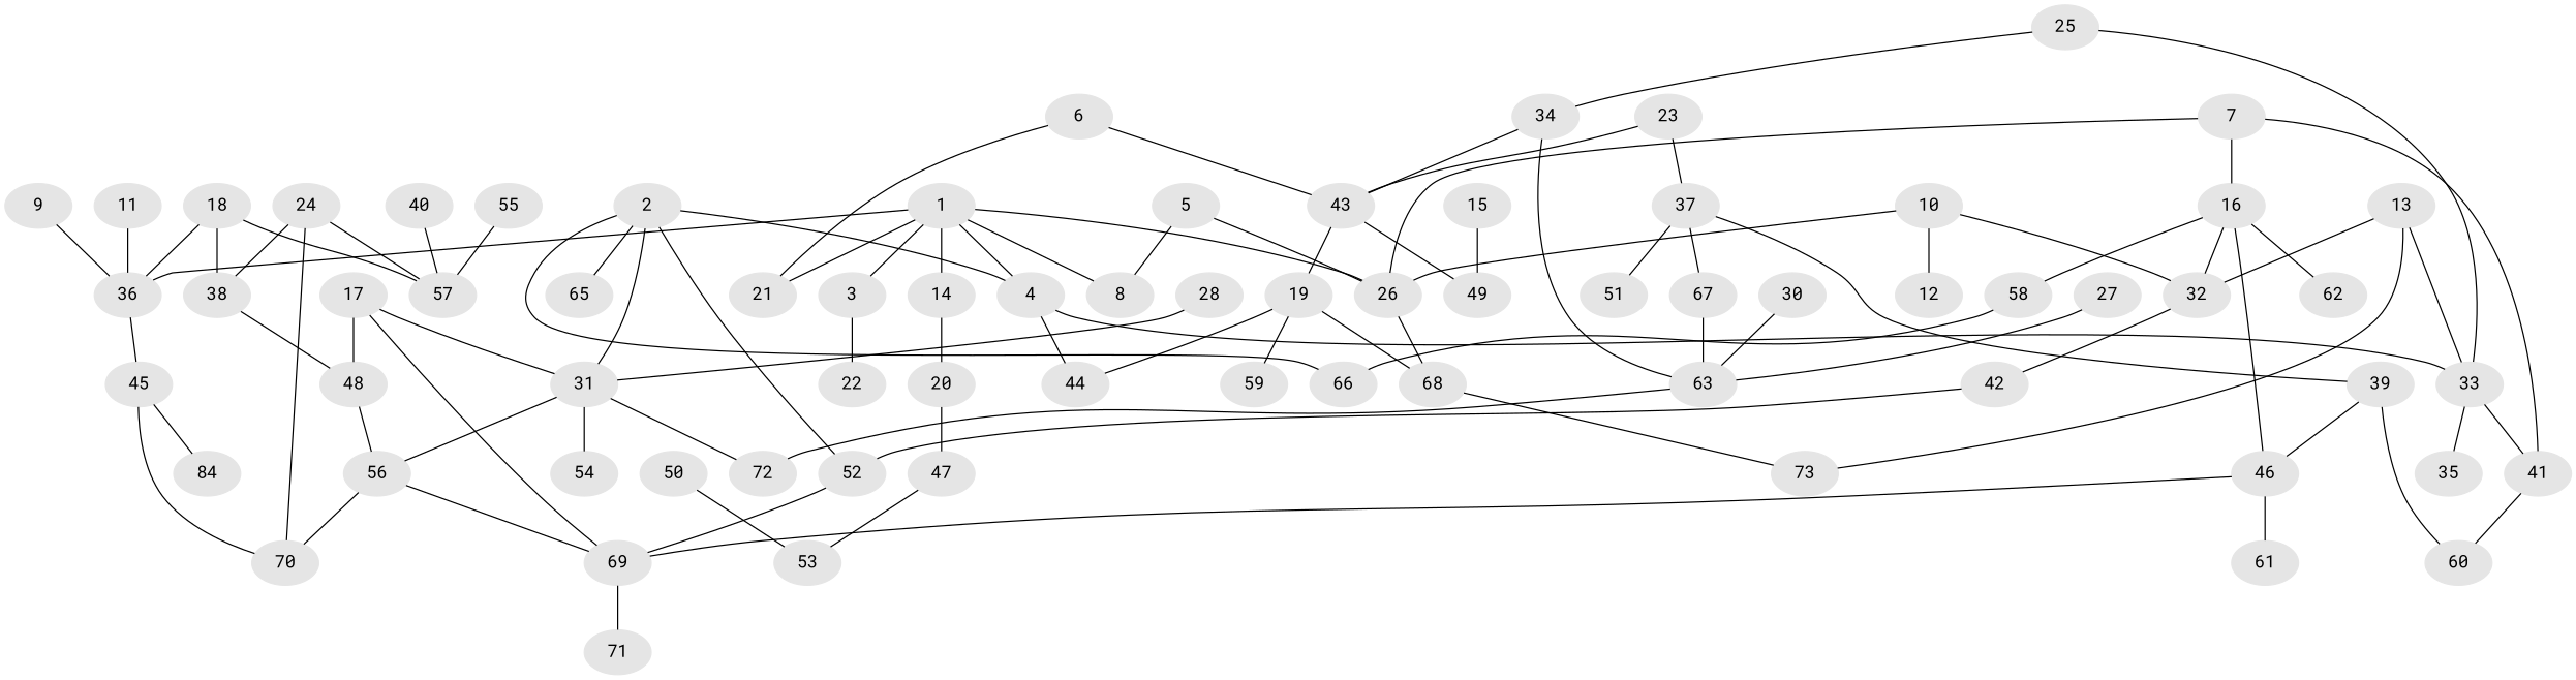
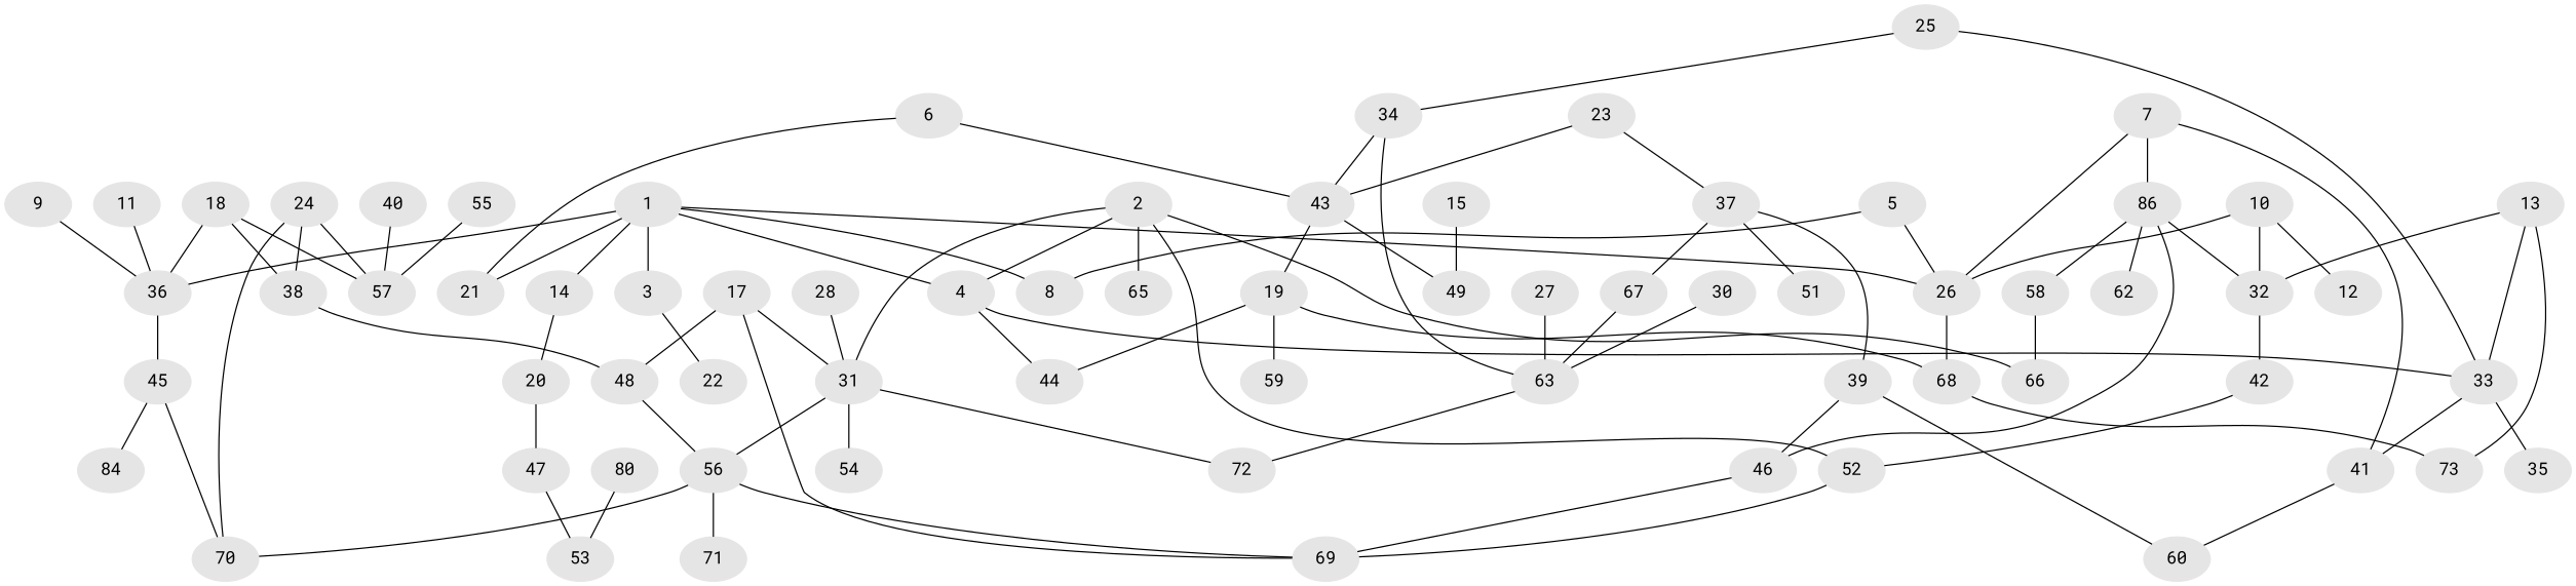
  graph {
    fontname="Roboto Mono"
    node [color=gray90 fontname="Roboto Mono" style=filled]
    edge [fontname="Roboto Mono" weight=1.0]
    1
    3
    4
    8
    14
    21
    26
    36
    22
    33
    44
    20
    47
    68
    45
    2
    31
    52
    65
    66
    54
    56
    72
    69
    41
    35
    5
    6
    43
    19
    49
    7
-   16
+   16 [label=86]
    32
    46
    58
    62
    9
    10
    12
    42
    11
    13
    73
    60
    15
    59
    39
-   61
    17
    48
    18
    38
    57
    53
    23
    37
    51
    67
    63
    24
    70
    25
    34
    27
    28
    30
    71
    n69 [label=84]
    40
-   50
+   50 [label=80]
    55
    1 -- 3
    1 -- 4
    1 -- 8
    1 -- 14
    1 -- 21
    1 -- 26
    1 -- 36
    3 -- 22
    4 -- 33
    4 -- 44
    14 -- 20
    26 -- 68
    36 -- 45
    33 -- 41
    33 -- 35
    20 -- 47
    47 -- 53
    68 -- 73
    45 -- 70
    45 -- n69
    2 -- 4
    2 -- 31
    2 -- 52
    2 -- 65
    2 -- 66
    31 -- 54 [weight=2.0]
    31 -- 56
    31 -- 72
    52 -- 69
    56 -- 69
    56 -- 70
-   69 -- 71
+   56 -- 71
    41 -- 60
    5 -- 8
    5 -- 26
    6 -- 21
    6 -- 43
    43 -- 19
    43 -- 49
    19 -- 44
    19 -- 68
    19 -- 59
    7 -- 26
    7 -- 41
    7 -- 16
    16 -- 32
    16 -- 46
    16 -- 58
    16 -- 62
    32 -- 42
    46 -- 69
-   46 -- 61
    58 -- 66
    9 -- 36
    10 -- 26
    10 -- 32
    10 -- 12
    42 -- 52
    11 -- 36
    13 -- 33
    13 -- 32
    13 -- 73
    15 -- 49
    39 -- 46
    39 -- 60
    17 -- 31
    17 -- 69
    17 -- 48
    48 -- 56
    18 -- 36
    18 -- 38
    18 -- 57
    38 -- 48
    23 -- 43
    23 -- 37
    37 -- 39
    37 -- 51
    37 -- 67
    67 -- 63
    63 -- 72
    24 -- 38
    24 -- 57
    24 -- 70
    25 -- 33
    25 -- 34
    34 -- 43
    34 -- 63
    27 -- 63
    28 -- 31
    30 -- 63
    40 -- 57
    50 -- 53
    55 -- 57
  }
